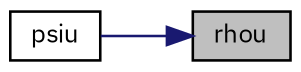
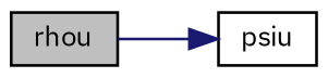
  digraph {
    rankdir=LR
    fontname="IBM Plex Sans"
    node [color=black fontname="IBM Plex Sans" fontsize=10 shape=record]
    n1 [fillcolor=grey75 fontcolor=black height=0.2 label=rhou style=filled width=0.4]
    n2 [height=0.2 label=psiu width=0.4]
-   n2 -> n1 [color=midnightblue fontname="IBM Plex Sans" fontsize=10 labelfontname=Helvetica labelfontsize=10 style=solid]
+   n1 -> n2 [color=midnightblue fontname="IBM Plex Sans" fontsize=10 labelfontname=Helvetica labelfontsize=10 style=solid]
  }
